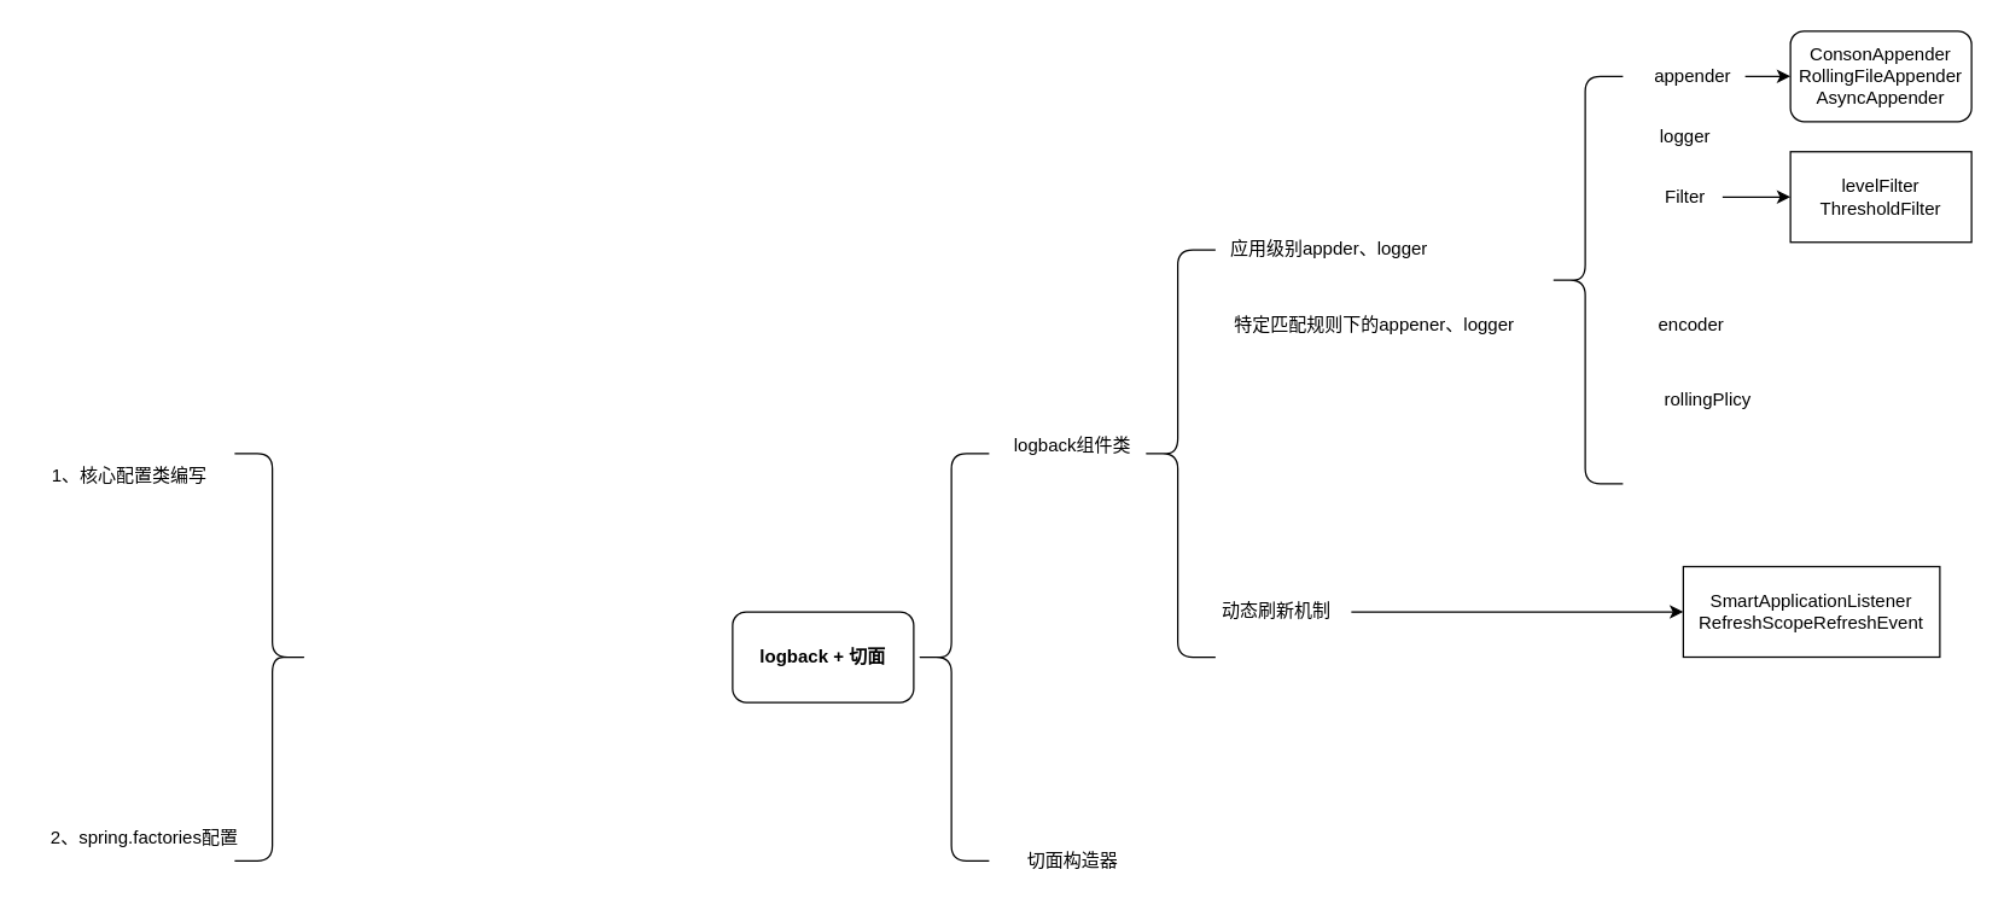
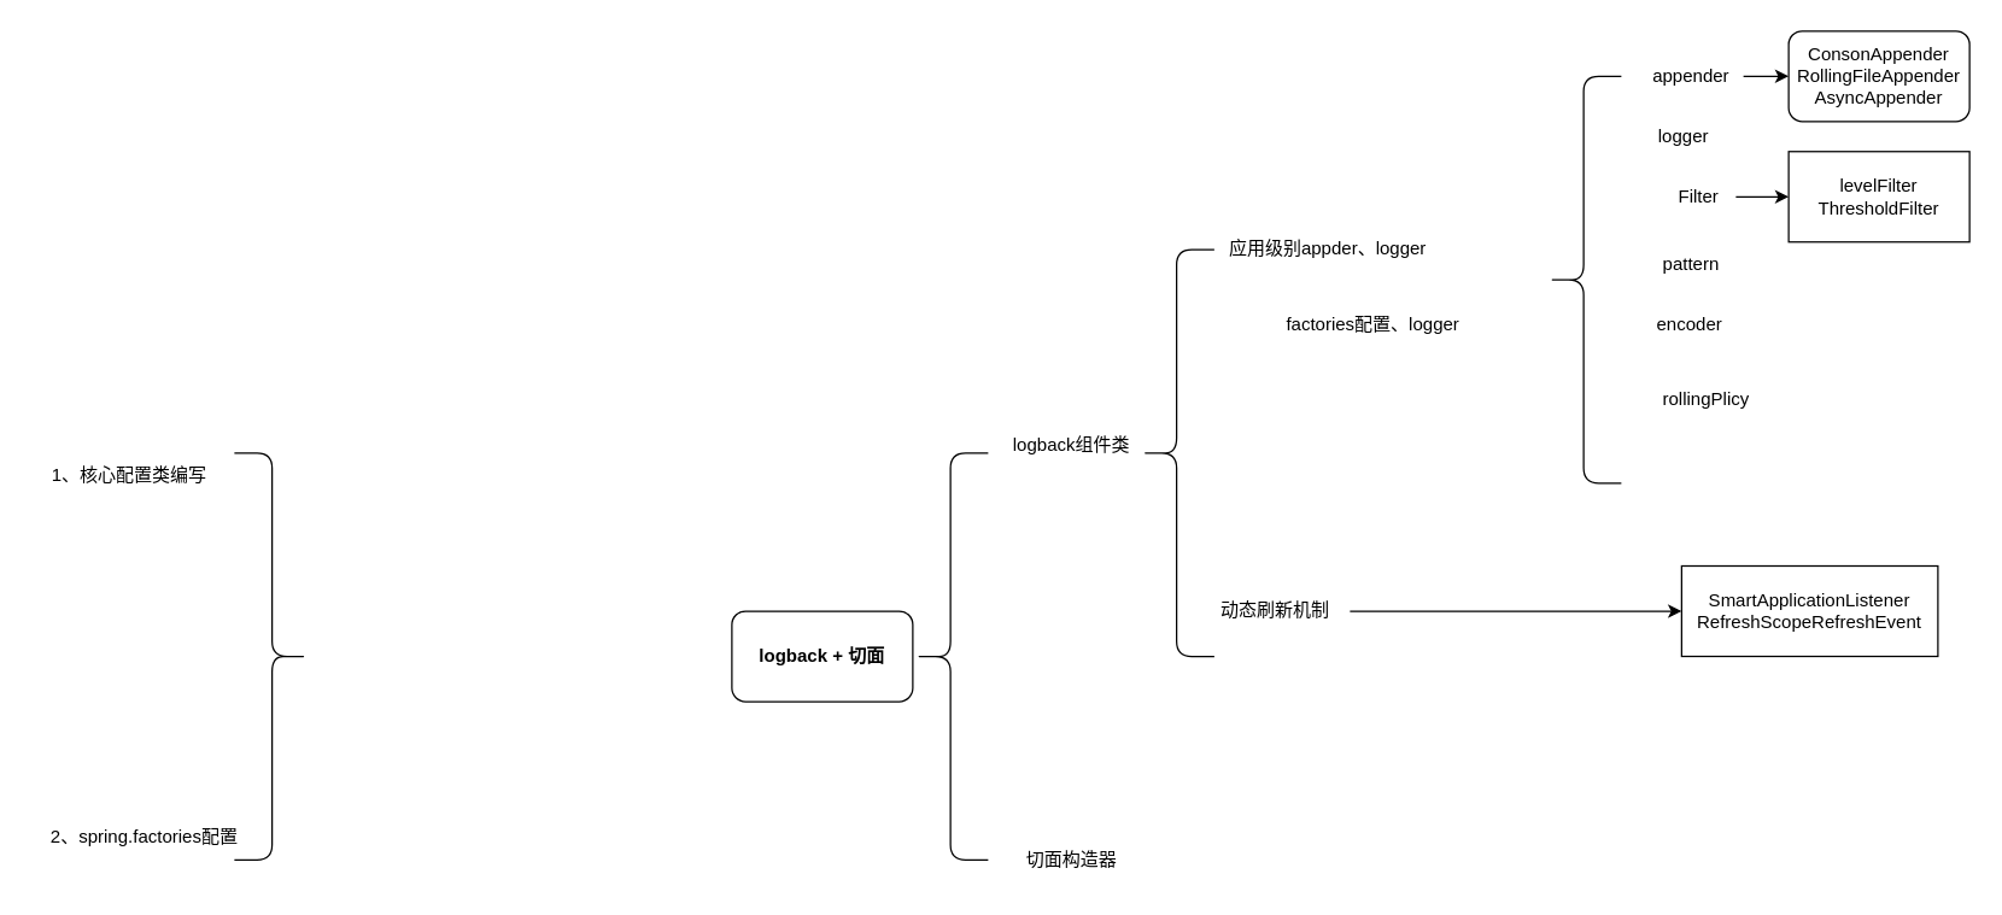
  <mxCell id="0" />
  <mxCell id="1" parent="0" />
  <mxCell id="2" value="logback + 切面" style="rounded=1;whiteSpace=wrap;html=1;fontStyle=1" vertex="1" parent="1"><mxGeometry x="485" y="405" width="120" height="60" as="geometry" /></mxCell>
  <mxCell id="3" value="" style="shape=image;html=1;verticalAlign=top;verticalLabelPosition=bottom;labelBackgroundColor=#ffffff;imageAspect=0;aspect=fixed;image=https://cdn3.iconfinder.com/data/icons/user-interface-169/32/plus-128.png" vertex="1" parent="1"><mxGeometry x="355" y="393" width="84" height="84" as="geometry" /></mxCell>
  <mxCell id="4" value="" style="shape=curlyBracket;whiteSpace=wrap;html=1;rounded=1;flipH=1;size=0.5;" vertex="1" parent="1"><mxGeometry x="155" y="300" width="50" height="270" as="geometry" /></mxCell>
  <mxCell id="5" value="2、spring.factories配置" style="text;html=1;align=center;verticalAlign=middle;resizable=0;points=[];autosize=1;strokeColor=none;fillColor=none;" vertex="1" parent="1"><mxGeometry x="20" y="540" width="150" height="30" as="geometry" /></mxCell>
  <mxCell id="6" value="1、核心配置类编写" style="text;html=1;align=center;verticalAlign=middle;resizable=0;points=[];autosize=1;strokeColor=none;fillColor=none;" vertex="1" parent="1"><mxGeometry x="20" y="300" width="130" height="30" as="geometry" /></mxCell>
  <mxCell id="7" value="" style="shape=curlyBracket;whiteSpace=wrap;html=1;rounded=1;flipH=1;size=0.5;rotation=-180;" vertex="1" parent="1"><mxGeometry x="605" y="300" width="50" height="270" as="geometry" /></mxCell>
  <mxCell id="8" value="logback组件类" style="text;html=1;align=center;verticalAlign=middle;resizable=0;points=[];autosize=1;strokeColor=none;fillColor=none;" vertex="1" parent="1"><mxGeometry x="660" y="280" width="100" height="30" as="geometry" /></mxCell>
  <mxCell id="9" value="" style="shape=curlyBracket;whiteSpace=wrap;html=1;rounded=1;flipH=1;size=0.5;rotation=-180;" vertex="1" parent="1"><mxGeometry x="755" y="165" width="50" height="270" as="geometry" /></mxCell>
  <mxCell id="10" value="应用级别appder、logger" style="text;html=1;align=center;verticalAlign=middle;resizable=0;points=[];autosize=1;strokeColor=none;fillColor=none;" vertex="1" parent="1"><mxGeometry x="805" y="150" width="150" height="30" as="geometry" /></mxCell>
- <mxCell id="11" value="特定匹配规则下的appener、logger" style="text;html=1;align=center;verticalAlign=middle;resizable=0;points=[];autosize=1;strokeColor=none;fillColor=none;" vertex="1" parent="1"><mxGeometry x="805" y="200" width="210" height="30" as="geometry" /></mxCell>
+ <mxCell id="11" value="factories配置、logger" style="text;html=1;align=center;verticalAlign=middle;resizable=0;points=[];autosize=1;strokeColor=none;fillColor=none;" vertex="1" parent="1"><mxGeometry x="805" y="200" width="210" height="30" as="geometry" /></mxCell>
  <mxCell id="12" value="" style="edgeStyle=orthogonalEdgeStyle;rounded=0;orthogonalLoop=1;jettySize=auto;html=1;" edge="1" parent="1" source="13" target="15"><mxGeometry relative="1" as="geometry" /></mxCell>
  <mxCell id="13" value="&amp;nbsp; &amp;nbsp;动态刷新机制" style="text;html=1;align=center;verticalAlign=middle;resizable=0;points=[];autosize=1;strokeColor=none;fillColor=none;" vertex="1" parent="1"><mxGeometry x="785" y="390" width="110" height="30" as="geometry" /></mxCell>
  <mxCell id="14" value="切面构造器" style="text;html=1;align=center;verticalAlign=middle;resizable=0;points=[];autosize=1;strokeColor=none;fillColor=none;" vertex="1" parent="1"><mxGeometry x="670" y="555" width="80" height="30" as="geometry" /></mxCell>
  <mxCell id="15" value="SmartApplicationListener&lt;br&gt;RefreshScopeRefreshEvent" style="whiteSpace=wrap;html=1;" vertex="1" parent="1"><mxGeometry x="1115" y="375" width="170" height="60" as="geometry" /></mxCell>
  <mxCell id="16" value="" style="shape=curlyBracket;whiteSpace=wrap;html=1;rounded=1;flipH=1;size=0.5;rotation=-180;" vertex="1" parent="1"><mxGeometry x="1025" y="50" width="50" height="270" as="geometry" /></mxCell>
  <mxCell id="17" value="" style="edgeStyle=orthogonalEdgeStyle;rounded=0;orthogonalLoop=1;jettySize=auto;html=1;" edge="1" parent="1" source="18" target="23"><mxGeometry relative="1" as="geometry" /></mxCell>
  <mxCell id="18" value="appender" style="text;html=1;align=center;verticalAlign=middle;resizable=0;points=[];autosize=1;strokeColor=none;fillColor=none;" vertex="1" parent="1"><mxGeometry x="1086" y="35" width="70" height="30" as="geometry" /></mxCell>
  <mxCell id="19" value="logger" style="text;html=1;align=center;verticalAlign=middle;resizable=0;points=[];autosize=1;strokeColor=none;fillColor=none;" vertex="1" parent="1"><mxGeometry x="1086" y="75" width="60" height="30" as="geometry" /></mxCell>
  <mxCell id="20" value="" style="edgeStyle=orthogonalEdgeStyle;rounded=0;orthogonalLoop=1;jettySize=auto;html=1;" edge="1" parent="1" source="21" target="22"><mxGeometry relative="1" as="geometry" /></mxCell>
- <mxCell id="21" value="Filter" style="text;html=1;align=center;verticalAlign=middle;resizable=0;points=[];autosize=1;strokeColor=none;fillColor=none;" vertex="1" parent="1"><mxGeometry x="1091" y="115" width="50" height="30" as="geometry" /></mxCell>
+ <mxCell id="21" value="Filter" style="text;html=1;align=center;verticalAlign=middle;resizable=0;points=[];autosize=1;strokeColor=none;fillColor=none;" vertex="1" parent="1"><mxGeometry x="1101" y="115" width="50" height="30" as="geometry" /></mxCell>
  <mxCell id="22" value="levelFilter&lt;br&gt;ThresholdFilter" style="whiteSpace=wrap;html=1;" vertex="1" parent="1"><mxGeometry x="1186" y="100" width="120" height="60" as="geometry" /></mxCell>
  <mxCell id="23" value="ConsonAppender&lt;br&gt;RollingFileAppender&lt;br&gt;AsyncAppender" style="whiteSpace=wrap;html=1;rounded=1;" vertex="1" parent="1"><mxGeometry x="1186" y="20" width="120" height="60" as="geometry" /></mxCell>
+ <mxCell id="24" value="pattern" style="text;html=1;align=center;verticalAlign=middle;resizable=0;points=[];autosize=1;strokeColor=none;fillColor=none;" vertex="1" parent="1"><mxGeometry x="1091" y="160" width="60" height="30" as="geometry" /></mxCell>
  <mxCell id="25" value="encoder" style="text;html=1;align=center;verticalAlign=middle;resizable=0;points=[];autosize=1;strokeColor=none;fillColor=none;" vertex="1" parent="1"><mxGeometry x="1085" y="200" width="70" height="30" as="geometry" /></mxCell>
  <mxCell id="26" value="rollingPlicy" style="text;html=1;align=center;verticalAlign=middle;resizable=0;points=[];autosize=1;strokeColor=none;fillColor=none;" vertex="1" parent="1"><mxGeometry x="1091" y="250" width="80" height="30" as="geometry" /></mxCell>
